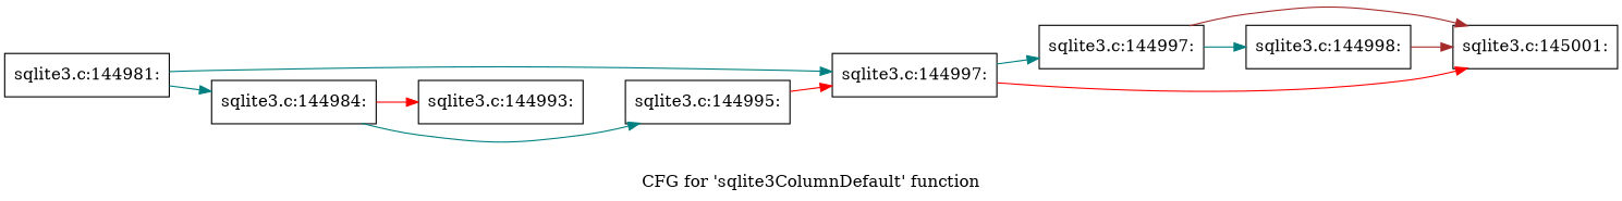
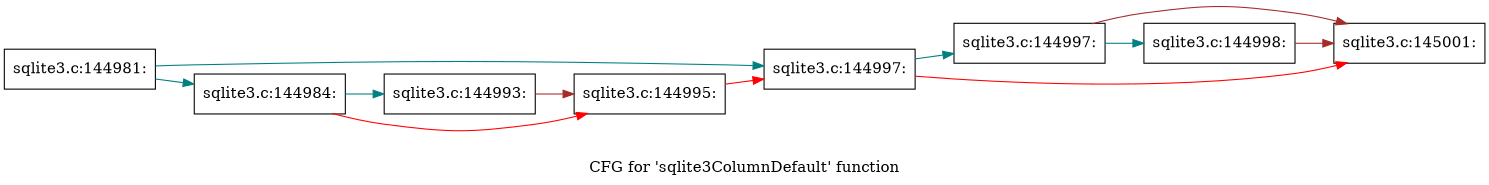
  digraph {
    label="CFG for 'sqlite3ColumnDefault' function"
    rankdir=LR
    node [shape=record]
    edge [color=teal]
    n1 [label="{sqlite3.c:144981:}"]
    n2 [label="{sqlite3.c:144997:}"]
    n3 [label="{sqlite3.c:144984:}"]
    n4 [label="{sqlite3.c:144997:}"]
    n5 [label="{sqlite3.c:145001:}"]
    n6 [label="{sqlite3.c:144993:}"]
    n7 [label="{sqlite3.c:144995:}"]
    n8 [label="{sqlite3.c:144998:}"]
    n1 -> n2
    n1 -> n3
    n2 -> n4
    n2 -> n5 [color=red]
-   n3 -> n6 [color=red]
-   n3 -> n7
+   n3 -> n6
+   n3 -> n7 [color=red]
    n4 -> n5 [color=brown]
    n4 -> n8
+   n6 -> n7 [color=brown]
    n7 -> n2 [color=red]
    n8 -> n5 [color=brown]
  }
